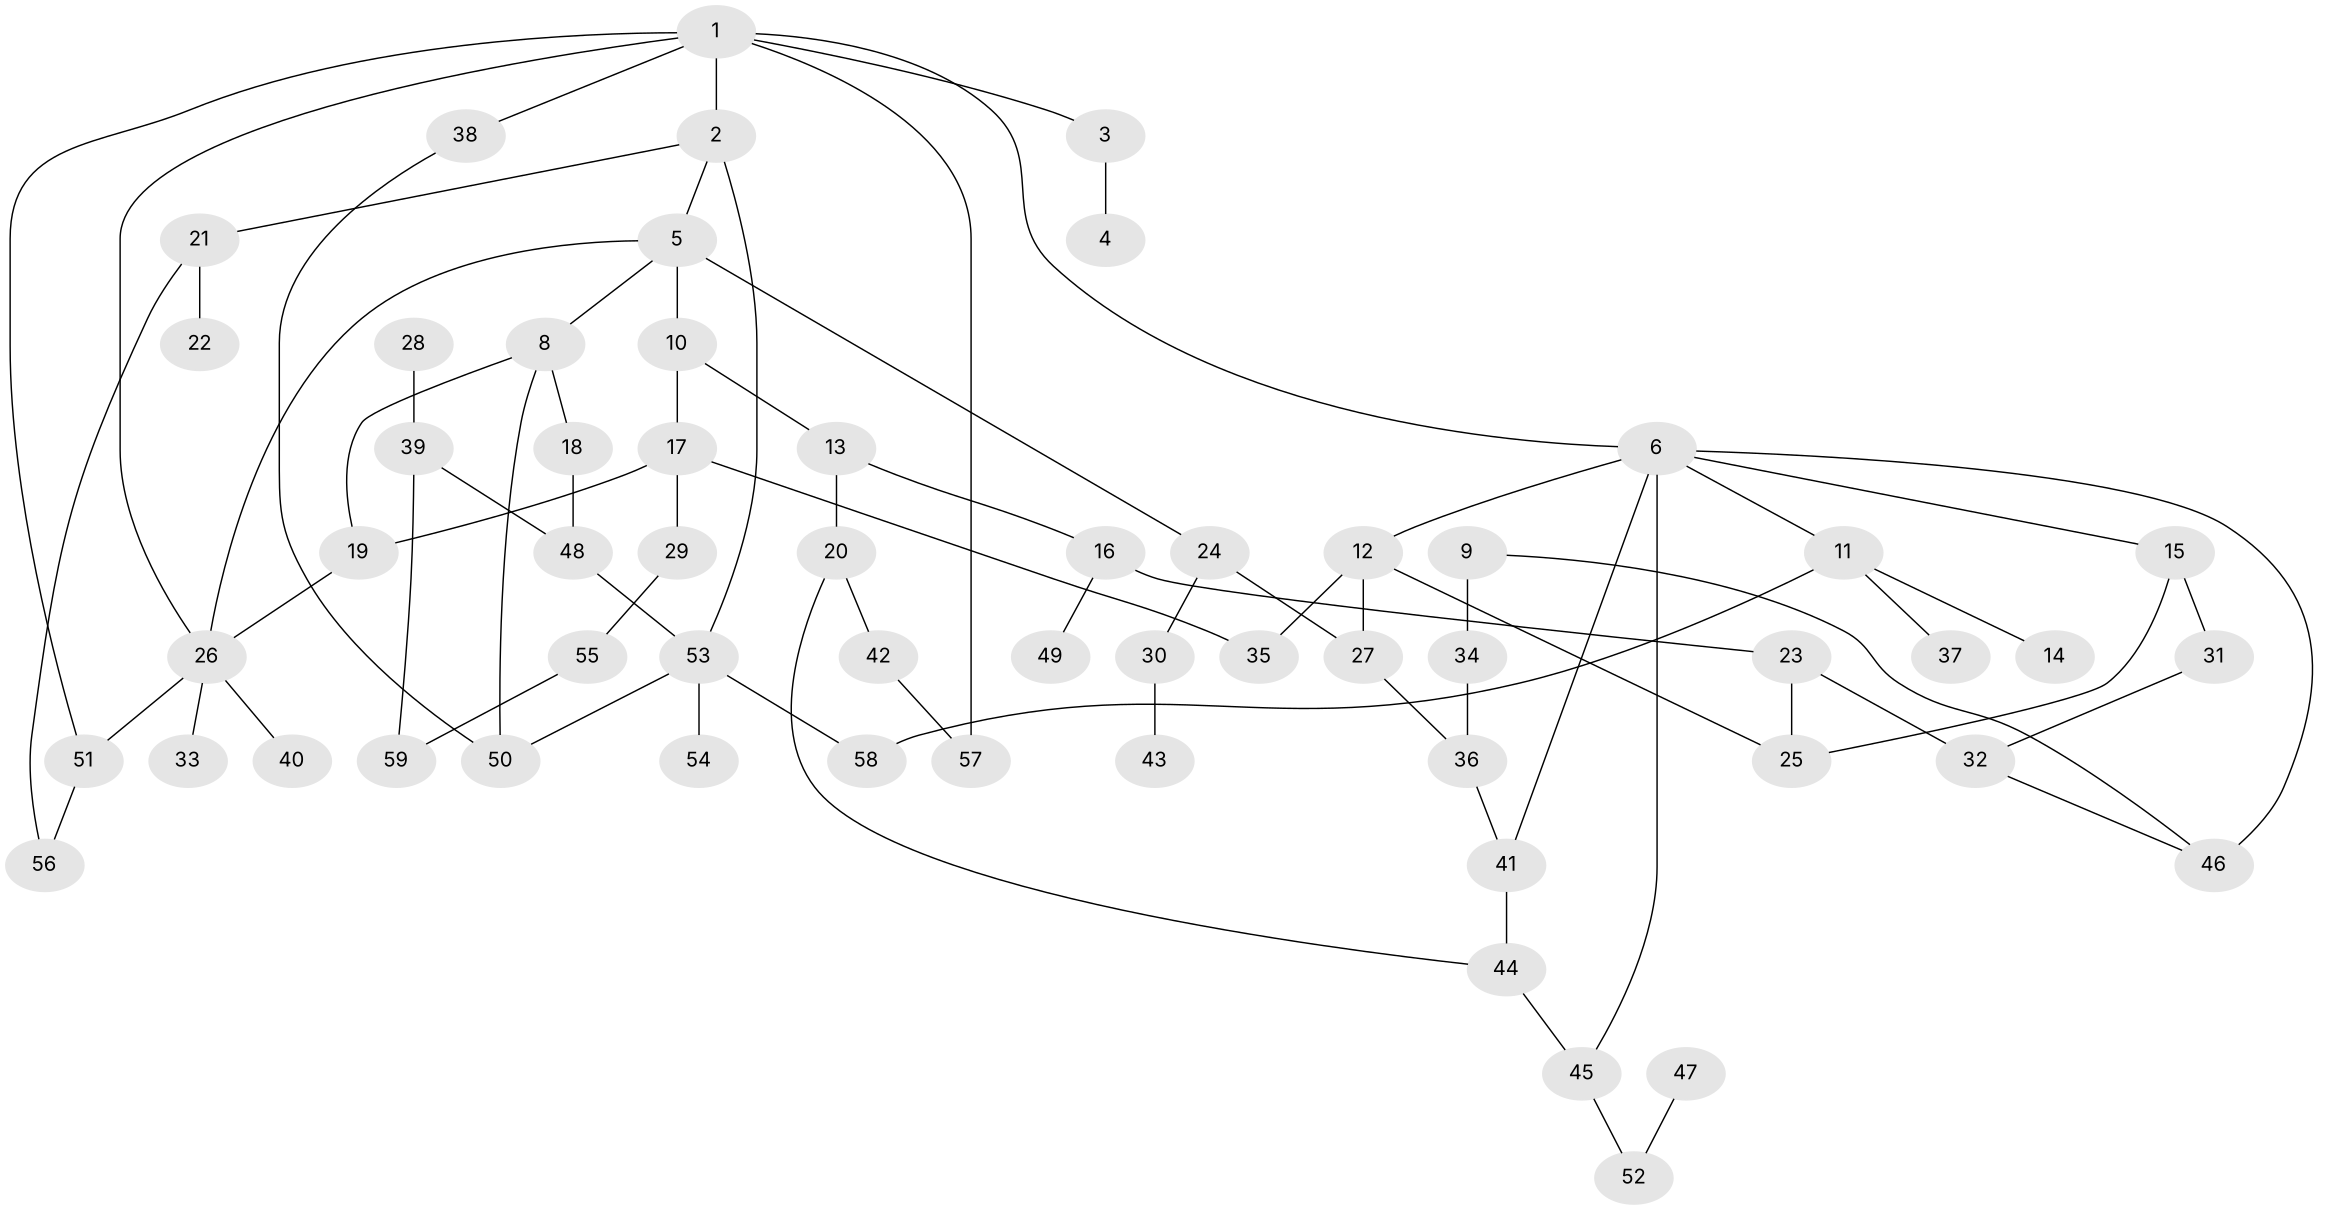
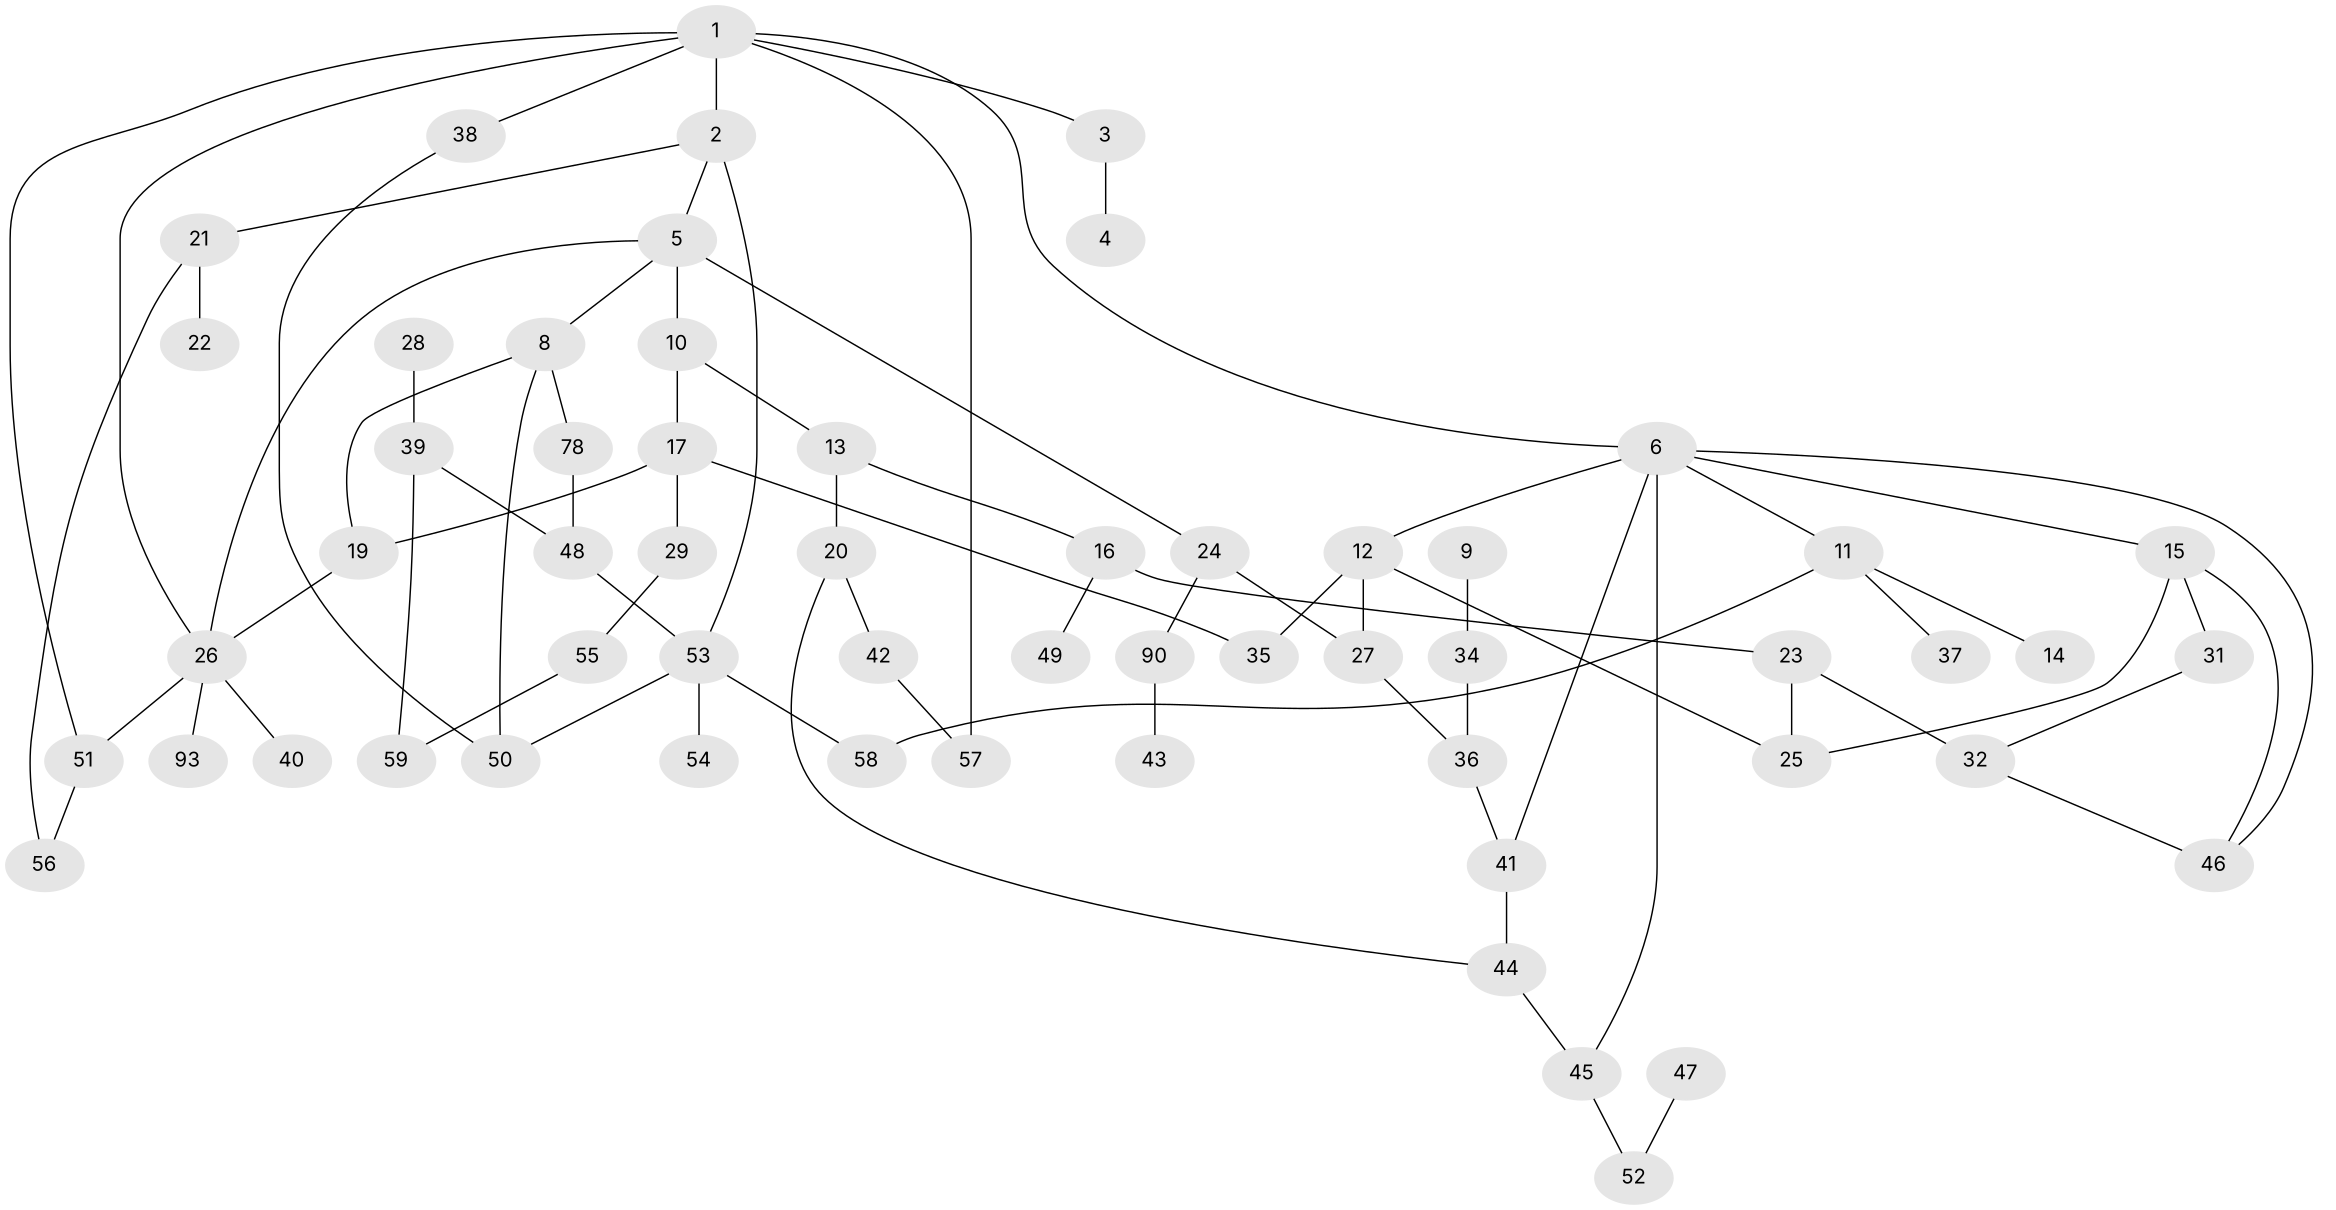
  graph {
    fontname=Inter
    node [color=gray90 fontname=Inter style=filled]
    edge [fontname=Inter weight=1.0]
    1
    2
    3
    6
    26
    38
    51
    57
    5
    21
    53
    4
    11
    12
    15
    41
    45
    46
-   33
+   33 [label=93]
    40
    50
    56
    8
    10
    24
    22
    28
    39
-   18
+   18 [label=78]
    19
    13
    17
    27
-   30
+   30 [label=90]
    37
    14
    58
    25
    35
    31
    44
    52
    9
    34
    48
    36
    16
    20
    29
    23
    49
    42
    32
    55
    43
    59
    47
    54
    1 -- 2 [weight=2.0]
    1 -- 3
    1 -- 6
    1 -- 26
    1 -- 38
    1 -- 51
    1 -- 57 [weight=2.0]
    2 -- 5
    2 -- 21
    2 -- 53
    3 -- 4
    6 -- 11
    6 -- 12
    6 -- 15
    6 -- 41
    6 -- 45
    6 -- 46
    26 -- 51
    26 -- 33
    26 -- 40
    38 -- 50
    51 -- 56
    5 -- 26
    5 -- 8
    5 -- 10
    5 -- 24
    21 -- 56
    21 -- 22
    53 -- 50
    53 -- 58
    53 -- 54
    11 -- 37
    11 -- 14
    11 -- 58
    12 -- 27
    12 -- 25
    12 -- 35
    15 -- 25
    15 -- 31
    41 -- 44
    45 -- 52
    8 -- 50
    8 -- 18
    8 -- 19
    10 -- 13
    10 -- 17
    24 -- 27
    24 -- 30
    28 -- 39 [weight=2.0]
    39 -- 48
    39 -- 59
    18 -- 48
    19 -- 26
    13 -- 16
    13 -- 20
    17 -- 19
    17 -- 35
    17 -- 29
    27 -- 36
    30 -- 43
    31 -- 32 [weight=3.0]
    44 -- 45
-   9 -- 46
+   15 -- 46
    9 -- 34
    34 -- 36
    48 -- 53
    36 -- 41
    16 -- 23
    16 -- 49
    20 -- 44
    20 -- 42
    29 -- 55
    23 -- 25
    23 -- 32
    42 -- 57
    32 -- 46
    55 -- 59
    47 -- 52
  }
